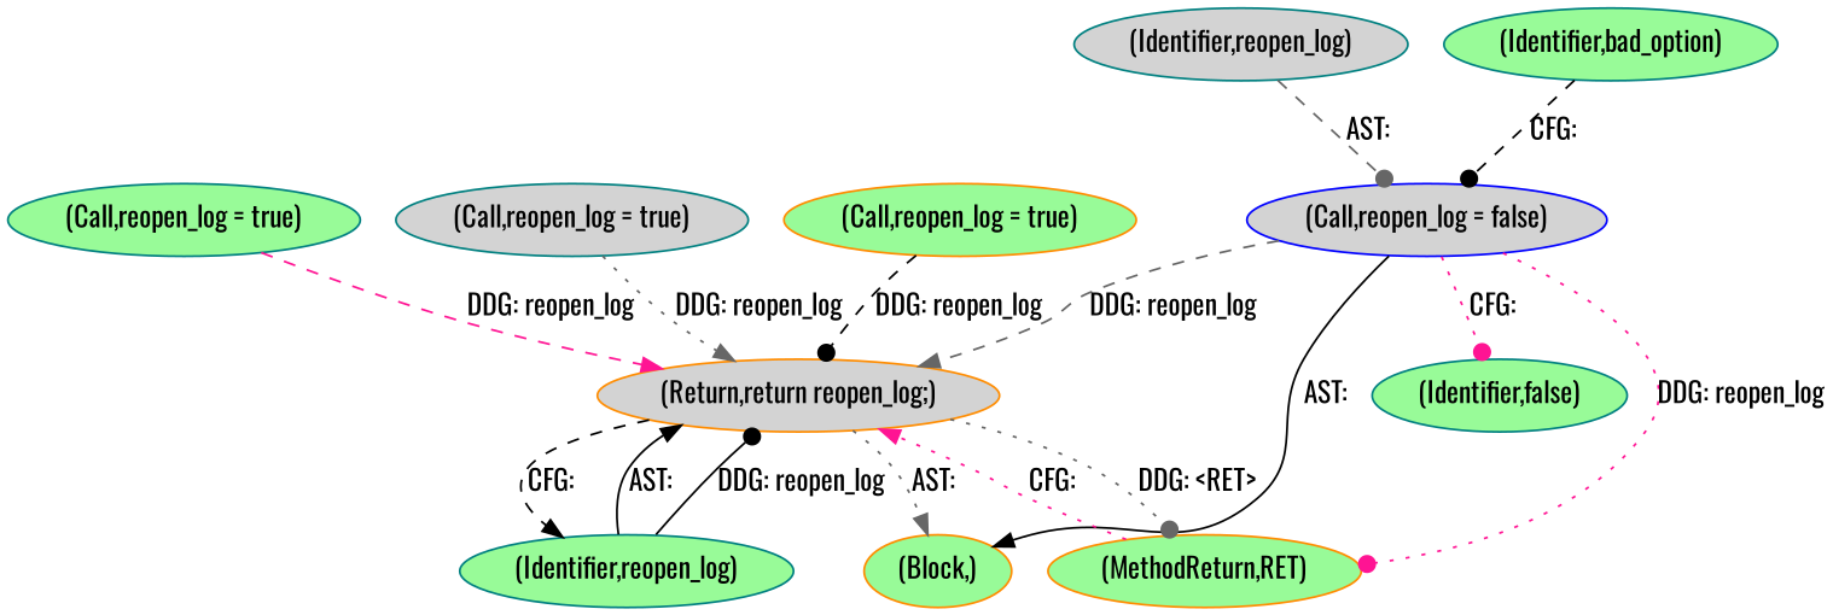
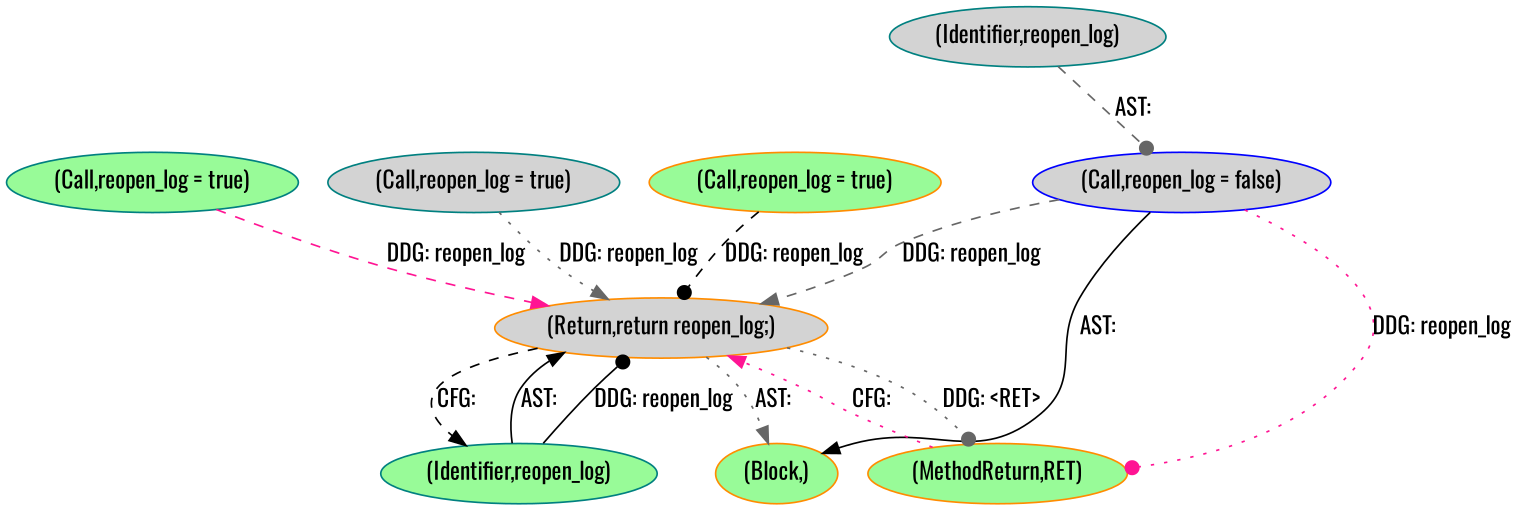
  digraph {
    fontname=Oswald
    node [color=teal fillcolor=palegreen fontname=Oswald style=filled]
    edge [arrowhead=normal color=black fontname=Oswald style=dashed]
    n1 [color=blue fillcolor=lightgrey label="(Call,reopen_log = false)"]
    n2 [color=darkorange fillcolor=lightgrey label="(Return,return reopen_log;)"]
-   n3 [label="(Identifier,false)"]
    n4 [color=darkorange label="(MethodReturn,RET)"]
    n5 [color=darkorange label="(Block,)"]
    n6 [label="(Identifier,reopen_log)"]
    n7 [fillcolor=lightgrey label="(Identifier,reopen_log)"]
    n8 [label="(Call,reopen_log = true)"]
    n9 [fillcolor=lightgrey label="(Call,reopen_log = true)"]
-   n10 [label="(Identifier,bad_option)"]
    n11 [color=darkorange label="(Call,reopen_log = true)"]
    n1 -> n2 [color=gray40 label="DDG: reopen_log"]
-   n1 -> n3 [arrowhead=dot color=deeppink label="CFG: " style=dotted]
    n1 -> n4 [arrowhead=dot color=deeppink label="DDG: reopen_log" style=dotted]
    n1 -> n5 [label="AST: " style=solid]
    n2 -> n4 [arrowhead=dot color=gray40 label="DDG: <RET>" style=dotted]
    n2 -> n5 [color=gray40 label="AST: " style=dotted]
    n2 -> n6 [label="CFG: "]
    n4 -> n2 [color=deeppink label="CFG: " style=dotted]
    n6 -> n2 [label="AST: " style=solid]
    n6 -> n2 [arrowhead=dot label="DDG: reopen_log" style=solid]
    n7 -> n1 [arrowhead=dot color=gray40 label="AST: "]
    n8 -> n2 [color=deeppink label="DDG: reopen_log"]
    n9 -> n2 [color=gray40 label="DDG: reopen_log" style=dotted]
-   n10 -> n1 [arrowhead=dot label="CFG: "]
    n11 -> n2 [arrowhead=dot label="DDG: reopen_log"]
  }
